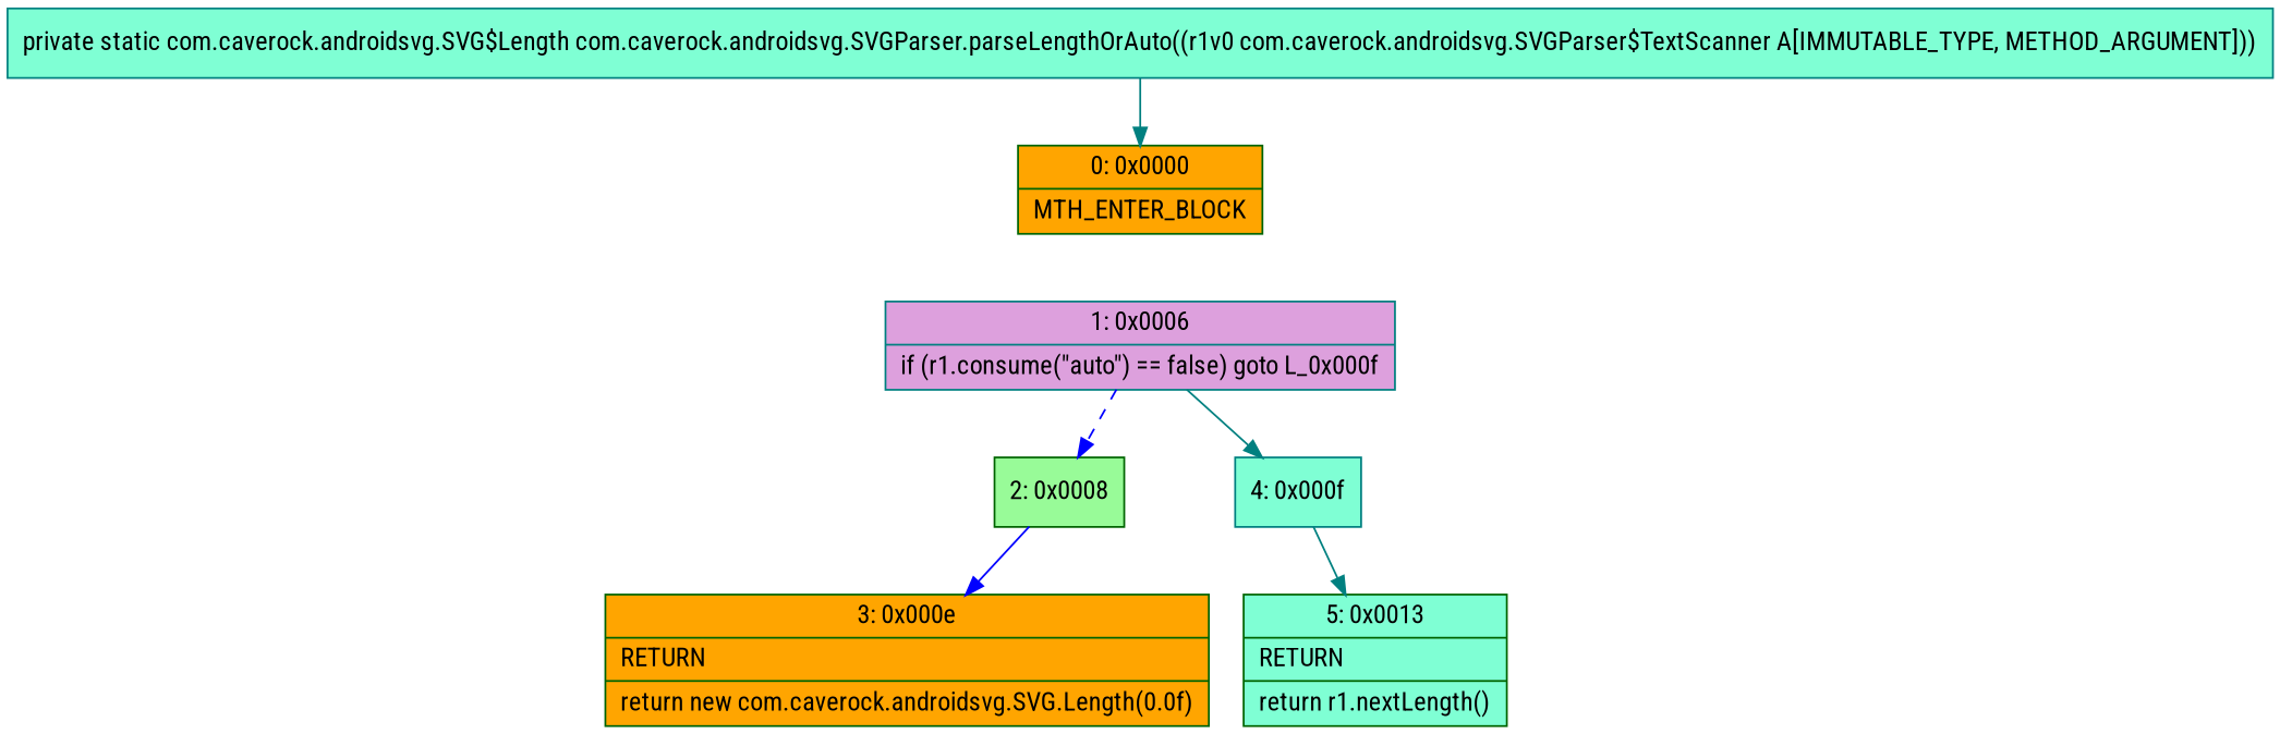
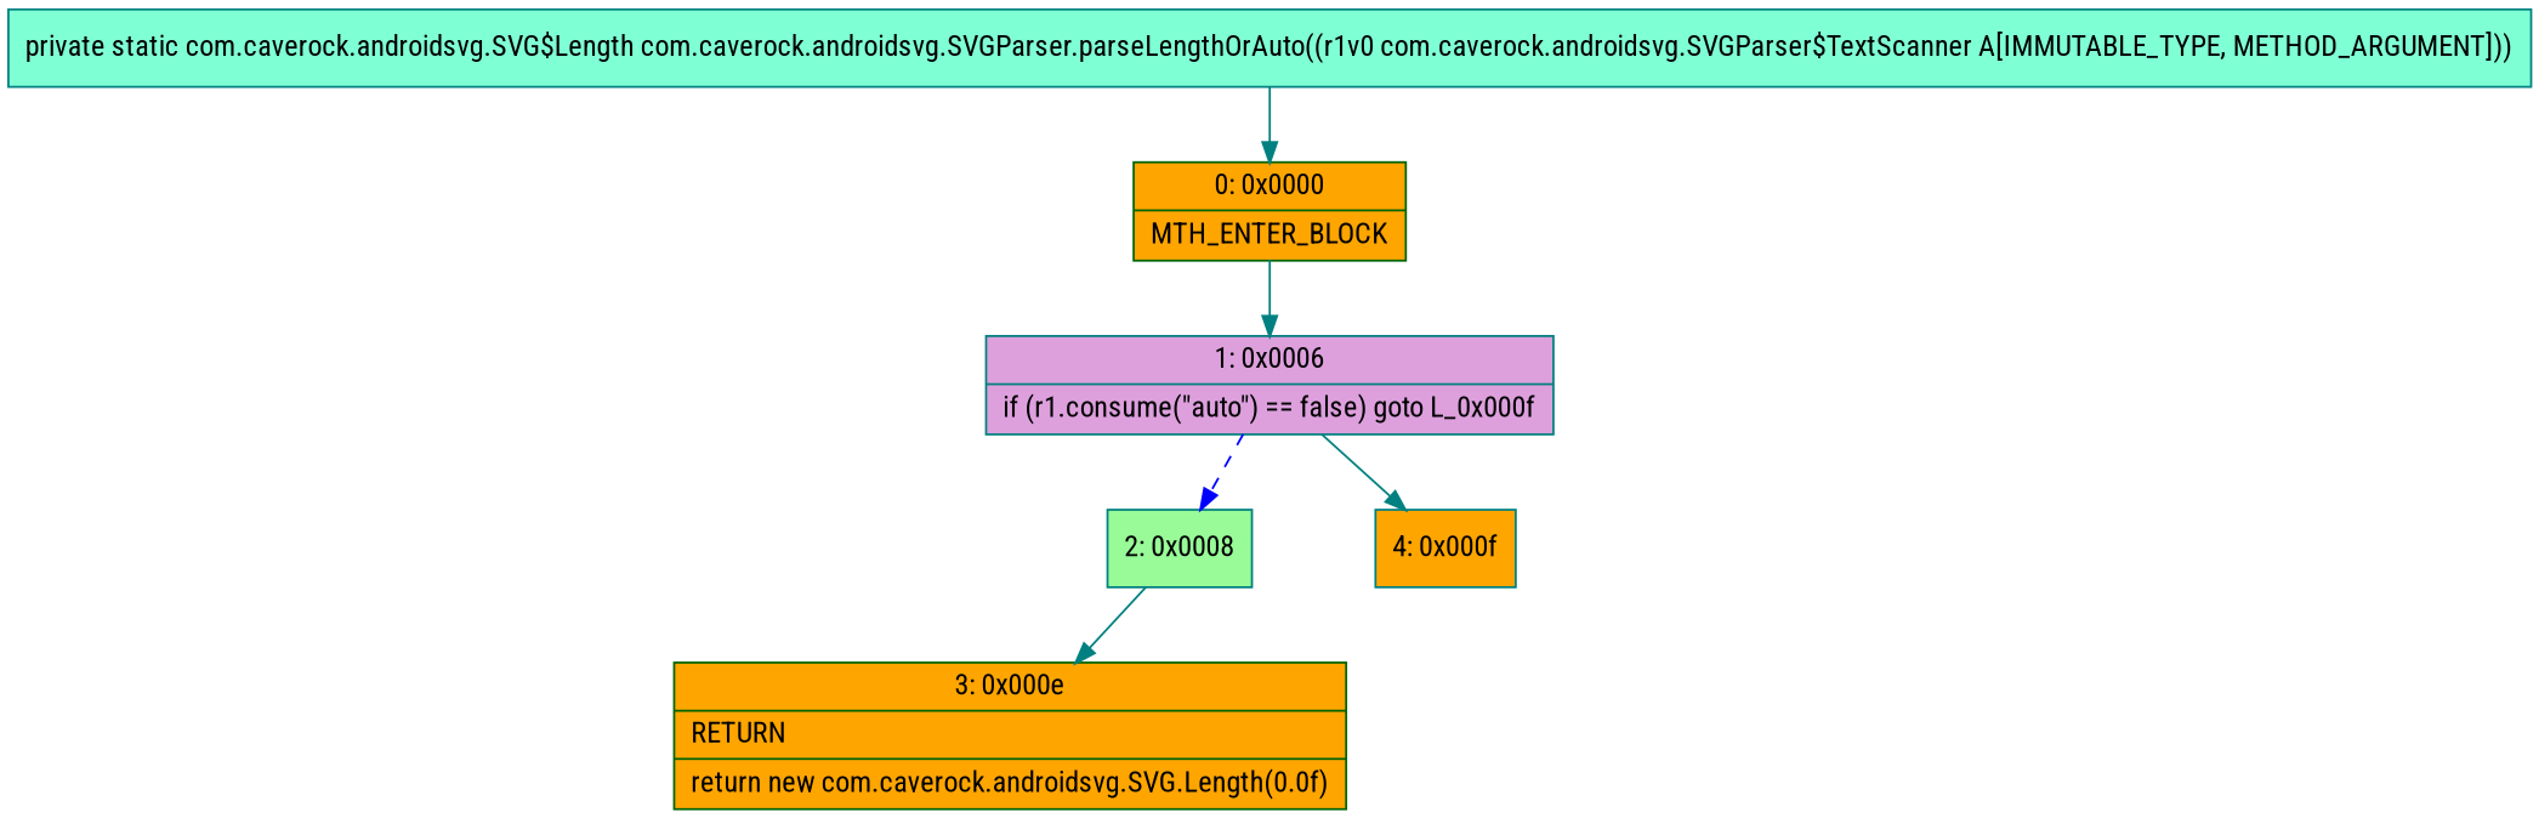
  digraph {
    fontname="Roboto Condensed"
    node [color=teal fillcolor=orange fontname="Roboto Condensed" shape=record style=filled]
    edge [color=teal fontname="Roboto Condensed"]
    n1 [color=darkgreen label="{0\:\ 0x0000|MTH_ENTER_BLOCK\l}"]
    n2 [fillcolor=plum label="{1\:\ 0x0006|if (r1.consume(\"auto\") == false) goto L_0x000f\l}"]
-   n3 [color=darkgreen fillcolor=palegreen label="{2\:\ 0x0008}"]
-   n4 [fillcolor=aquamarine label="{4\:\ 0x000f}"]
+   n3 [fillcolor=palegreen label="{2\:\ 0x0008}"]
+   n4 [label="{4\:\ 0x000f}"]
    n5 [color=darkgreen label="{3\:\ 0x000e|RETURN\l|return new com.caverock.androidsvg.SVG.Length(0.0f)\l}"]
-   n6 [color=darkgreen fillcolor=aquamarine label="{5\:\ 0x0013|RETURN\l|return r1.nextLength()\l}"]
    n7 [fillcolor=aquamarine label="{private static com.caverock.androidsvg.SVG$Length com.caverock.androidsvg.SVGParser.parseLengthOrAuto((r1v0 com.caverock.androidsvg.SVGParser$TextScanner A[IMMUTABLE_TYPE, METHOD_ARGUMENT])) }"]
+   n1 -> n2
    n2 -> n3 [color=blue style=dashed]
    n2 -> n4
-   n3 -> n5 [color=blue]
-   n4 -> n6
+   n3 -> n5
    n7 -> n1
  }
